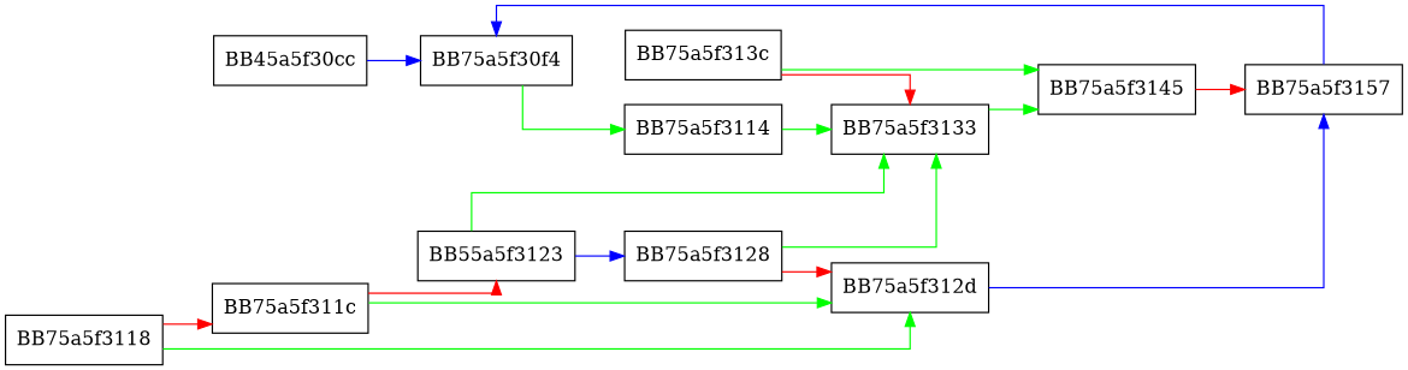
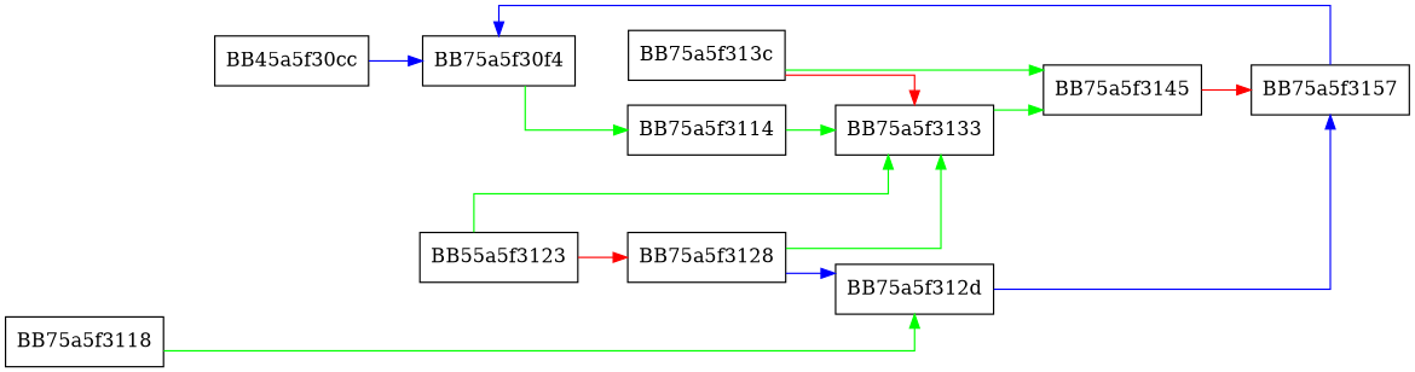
  digraph {
    rankdir=LR
    splines=ortho
    node [shape=box]
    edge [color=green]
    n1 [label=BB45a5f30cc]
    BB75a5f30f4
    BB75a5f3114
    BB75a5f3133
    BB75a5f3145
    BB75a5f3118
    BB75a5f312d
-   BB75a5f311c
    BB75a5f3157
    BB75a5f313c
    n11 [label=BB55a5f3123]
    BB75a5f3128
    n1 -> BB75a5f30f4 [color=blue]
    BB75a5f30f4 -> BB75a5f3114
    BB75a5f3114 -> BB75a5f3133
    BB75a5f3133 -> BB75a5f3145
    BB75a5f3145 -> BB75a5f3157 [color=red]
    BB75a5f3118 -> BB75a5f312d
-   BB75a5f3118 -> BB75a5f311c [color=red]
    BB75a5f312d -> BB75a5f3157 [color=blue]
-   BB75a5f311c -> BB75a5f312d
-   BB75a5f311c -> n11 [color=red]
    BB75a5f3157 -> BB75a5f30f4 [color=blue]
    BB75a5f313c -> BB75a5f3133 [color=red]
    BB75a5f313c -> BB75a5f3145
    n11 -> BB75a5f3133
-   n11 -> BB75a5f3128 [color=blue]
+   n11 -> BB75a5f3128 [color=red]
    BB75a5f3128 -> BB75a5f3133
-   BB75a5f3128 -> BB75a5f312d [color=red]
+   BB75a5f3128 -> BB75a5f312d [color=blue]
  }
